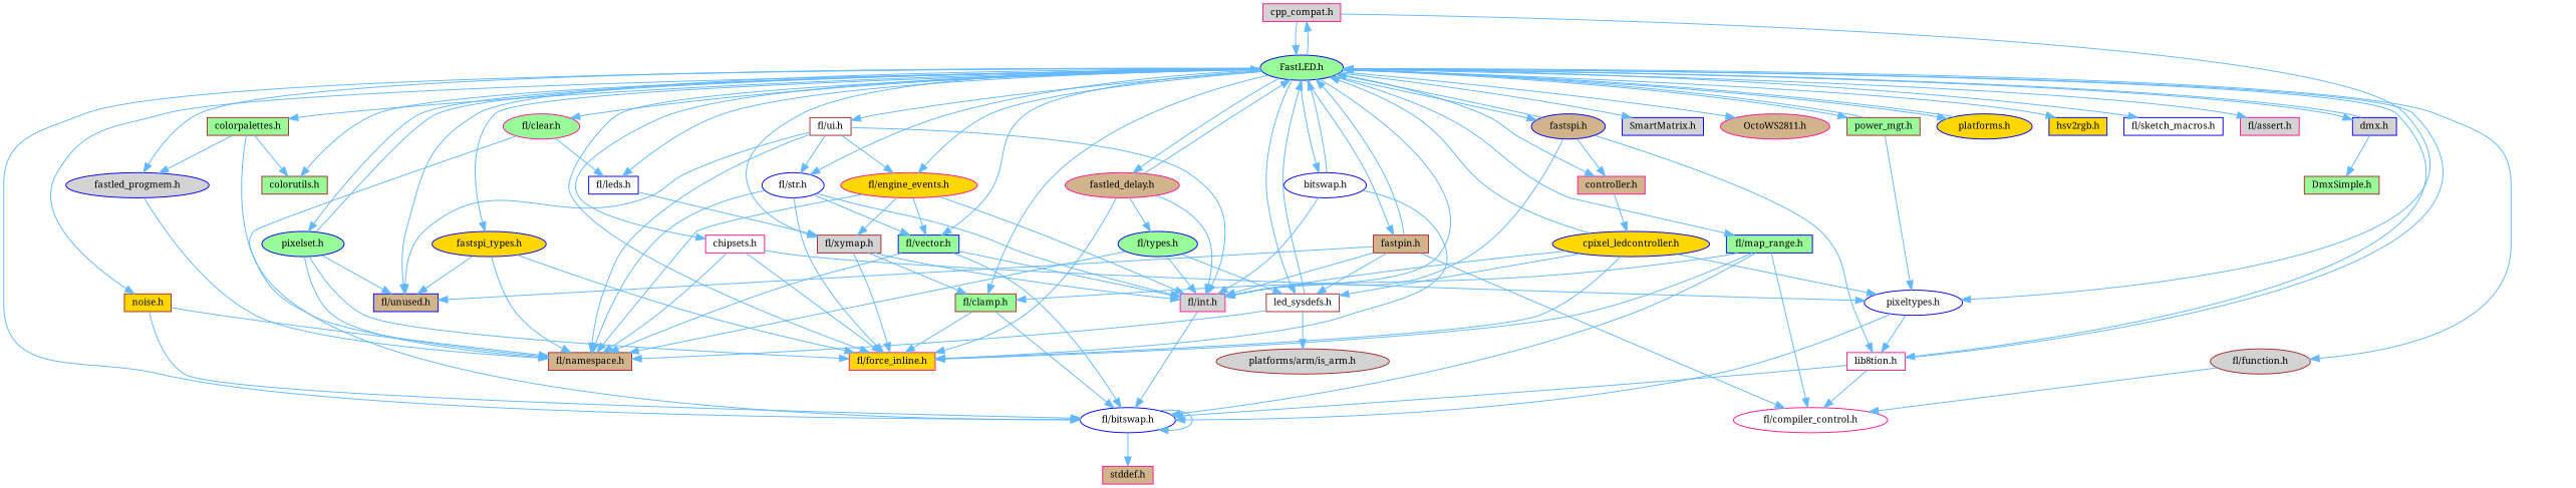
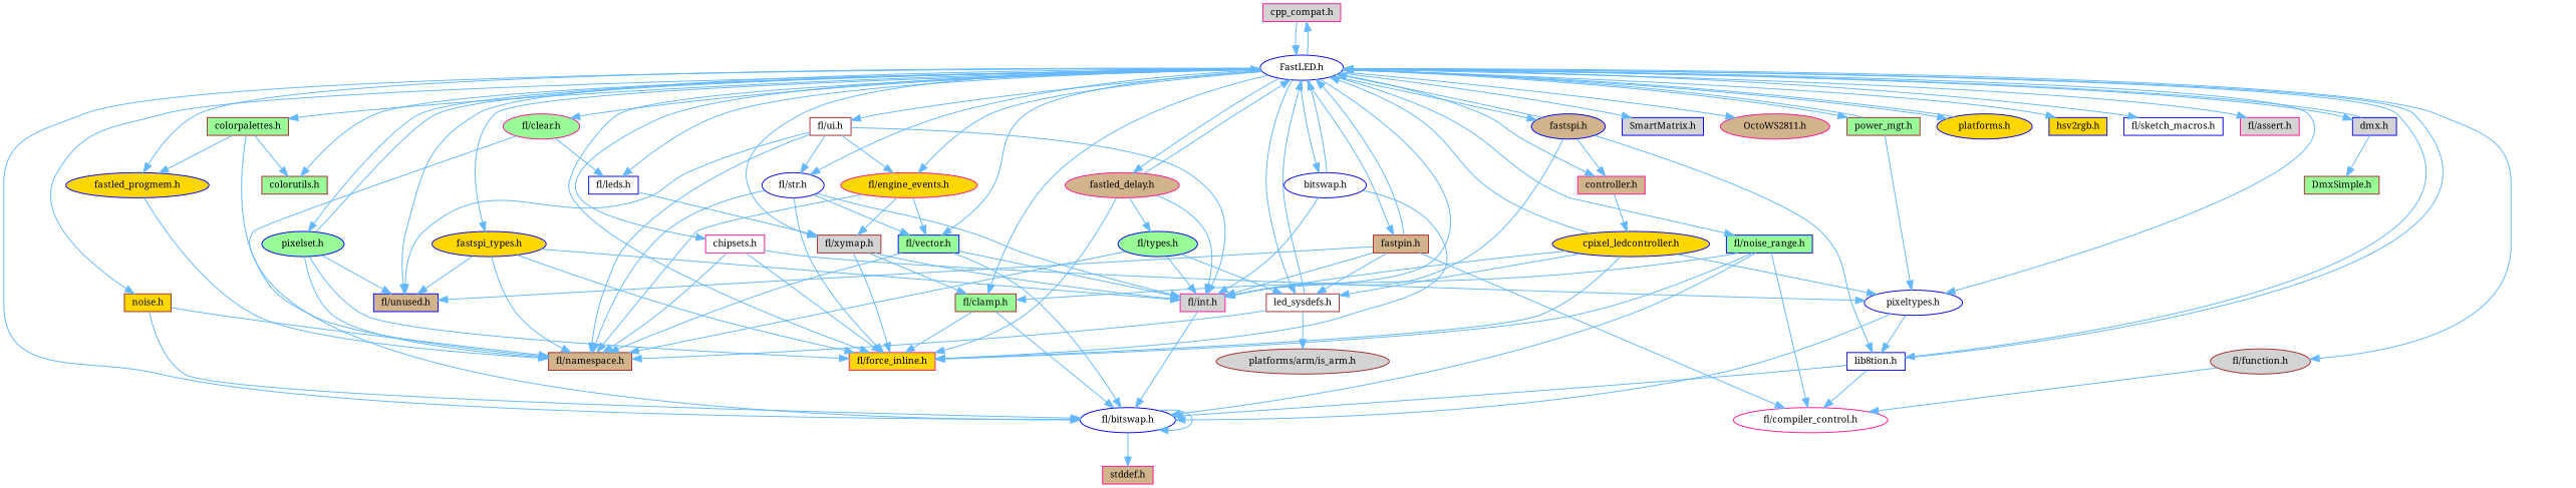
  digraph {
    fontname="Noto Serif"
    node [color=blue fillcolor=white fontname="Noto Serif" fontsize=10 shape=box style=filled]
    edge [color=steelblue1 fontname="Noto Serif" fontsize=10 labelfontname=Helvetica labelfontsize=10 style=solid]
    n1 [color=deeppink fillcolor=lightgrey fontcolor=black height=0.2 label="cpp_compat.h" width=0.4]
-   n2 [fillcolor=palegreen height=0.2 label="FastLED.h" shape=ellipse width=0.4]
+   n2 [height=0.2 label="FastLED.h" shape=ellipse width=0.4]
    n3 [height=0.2 label="fl/bitswap.h" shape=ellipse width=0.4]
    n4 [fillcolor=lightgrey height=0.2 label="SmartMatrix.h" width=0.4]
    n5 [color=deeppink fillcolor=tan height=0.2 label="OctoWS2811.h" shape=ellipse width=0.4]
    n6 [color=deeppink fillcolor=gold height=0.2 label="fl/force_inline.h" width=0.4]
    n7 [color=brown height=0.2 label="led_sysdefs.h" width=0.4]
    n8 [color=deeppink fillcolor=tan height=0.2 label="fastled_delay.h" shape=ellipse width=0.4]
    n9 [color=deeppink fillcolor=lightgrey height=0.2 label="fl/int.h" width=0.4]
    n10 [height=0.2 label="bitswap.h" shape=ellipse width=0.4]
    n11 [color=deeppink fillcolor=tan height=0.2 label="controller.h" width=0.4]
    n12 [height=0.2 label="pixeltypes.h" shape=ellipse width=0.4]
-   n13 [color=deeppink height=0.2 label="lib8tion.h" width=0.4]
+   n13 [height=0.2 label="lib8tion.h" width=0.4]
    n14 [color=brown fillcolor=tan height=0.2 label="fastpin.h" width=0.4]
    n15 [fillcolor=tan height=0.2 label="fl/unused.h" width=0.4]
    n16 [fillcolor=gold height=0.2 label="fastspi_types.h" shape=ellipse width=0.4]
    n17 [fillcolor=lightgrey height=0.2 label="dmx.h" width=0.4]
    n18 [fillcolor=gold height=0.2 label="platforms.h" shape=ellipse width=0.4]
-   n19 [fillcolor=lightgrey height=0.2 label="fastled_progmem.h" shape=ellipse width=0.4]
+   n19 [fillcolor=gold height=0.2 label="fastled_progmem.h" shape=ellipse width=0.4]
    n20 [fillcolor=gold height=0.2 label="hsv2rgb.h" width=0.4]
    n21 [color=brown fillcolor=palegreen height=0.2 label="colorutils.h" width=0.4]
    n22 [fillcolor=palegreen height=0.2 label="pixelset.h" shape=ellipse width=0.4]
    n23 [color=brown fillcolor=palegreen height=0.2 label="colorpalettes.h" width=0.4]
    n24 [color=brown fillcolor=gold height=0.2 label="noise.h" width=0.4]
    n25 [color=brown fillcolor=palegreen height=0.2 label="power_mgt.h" width=0.4]
    n26 [fillcolor=tan height=0.2 label="fastspi.h" shape=ellipse width=0.4]
    n27 [color=deeppink height=0.2 label="chipsets.h" width=0.4]
    n28 [color=deeppink fillcolor=gold height=0.2 label="fl/engine_events.h" shape=ellipse width=0.4]
    n29 [fillcolor=palegreen height=0.2 label="fl/vector.h" width=0.4]
    n30 [color=brown fillcolor=lightgrey height=0.2 label="fl/xymap.h" width=0.4]
    n31 [color=brown fillcolor=palegreen height=0.2 label="fl/clamp.h" width=0.4]
    n32 [height=0.2 label="fl/leds.h" width=0.4]
    n33 [height=0.2 label="fl/str.h" shape=ellipse width=0.4]
-   n34 [fillcolor=palegreen height=0.2 label="fl/map_range.h" width=0.4]
+   n34 [fillcolor=palegreen height=0.2 label="fl/noise_range.h" width=0.4]
    n35 [height=0.2 label="fl/sketch_macros.h" width=0.4]
    n36 [color=deeppink fillcolor=lightgrey height=0.2 label="fl/assert.h" width=0.4]
    n37 [color=brown fillcolor=lightgrey height=0.2 label="fl/function.h" shape=ellipse width=0.4]
    n38 [color=deeppink fillcolor=palegreen height=0.2 label="fl/clear.h" shape=ellipse width=0.4]
    n39 [color=brown height=0.2 label="fl/ui.h" width=0.4]
    n40 [color=deeppink fillcolor=tan height=0.2 label="stddef.h" width=0.4]
    n41 [color=brown fillcolor=lightgrey height=0.2 label="platforms/arm/is_arm.h" shape=ellipse width=0.4]
    n42 [color=brown fillcolor=tan height=0.2 label="fl/namespace.h" width=0.4]
    n43 [fillcolor=palegreen height=0.2 label="fl/types.h" shape=ellipse width=0.4]
    n44 [fillcolor=gold height=0.2 label="cpixel_ledcontroller.h" shape=ellipse width=0.4]
    n45 [color=deeppink height=0.2 label="fl/compiler_control.h" shape=ellipse width=0.4]
    n46 [color=brown fillcolor=palegreen height=0.2 label="DmxSimple.h" width=0.4]
    n1 -> n2
    n2 -> n1
    n2 -> n3
    n2 -> n4
    n2 -> n5
    n2 -> n6
    n2 -> n7
    n2 -> n8
    n2 -> n9
    n2 -> n10
    n2 -> n11
-   n1 -> n12
+   n2 -> n12
    n2 -> n13
    n2 -> n14
    n2 -> n15
    n2 -> n16
    n2 -> n17
    n2 -> n18
    n2 -> n19
    n2 -> n20
    n2 -> n21
    n2 -> n22
    n2 -> n23
    n2 -> n24
    n2 -> n25
    n2 -> n26
    n2 -> n27
    n2 -> n28
    n2 -> n29
    n2 -> n30
    n2 -> n31
    n2 -> n32
    n2 -> n33
    n2 -> n34
    n2 -> n35
    n2 -> n36
    n2 -> n37
    n2 -> n38
    n2 -> n39
    n3 -> n3
    n3 -> n40
    n7 -> n2
    n7 -> n41
    n7 -> n42
    n8 -> n2
    n8 -> n6
    n8 -> n9
    n8 -> n43
    n9 -> n3
    n10 -> n2
    n10 -> n6
    n10 -> n9
    n11 -> n44
    n12 -> n3
    n12 -> n13
    n13 -> n2
    n13 -> n3
    n13 -> n45
    n14 -> n2
    n14 -> n7
    n14 -> n9
    n14 -> n15
    n14 -> n45
    n16 -> n6
    n16 -> n15
    n16 -> n42
    n17 -> n2
    n17 -> n46
    n18 -> n2
    n19 -> n42
    n22 -> n2
    n22 -> n6
    n22 -> n15
    n22 -> n42
    n23 -> n19
    n23 -> n21
    n23 -> n42
    n24 -> n3
    n24 -> n42
    n25 -> n2
    n25 -> n12
    n26 -> n2
    n26 -> n9
    n26 -> n11
    n26 -> n13
    n27 -> n6
    n27 -> n12
    n27 -> n42
-   n28 -> n9
+   n16 -> n9
    n28 -> n29
    n28 -> n30
    n28 -> n42
    n29 -> n3
    n29 -> n9
    n29 -> n42
    n30 -> n6
    n30 -> n9
    n30 -> n31
    n31 -> n3
    n31 -> n6
    n32 -> n30
    n33 -> n6
    n33 -> n9
    n33 -> n29
    n33 -> n42
    n34 -> n3
    n34 -> n6
    n34 -> n31
    n34 -> n45
    n37 -> n45
    n38 -> n3
    n38 -> n32
    n39 -> n9
    n39 -> n15
    n39 -> n28
    n39 -> n33
    n39 -> n42
    n43 -> n7
    n43 -> n9
    n43 -> n42
    n44 -> n2
    n44 -> n6
    n44 -> n7
    n44 -> n9
    n44 -> n12
  }
